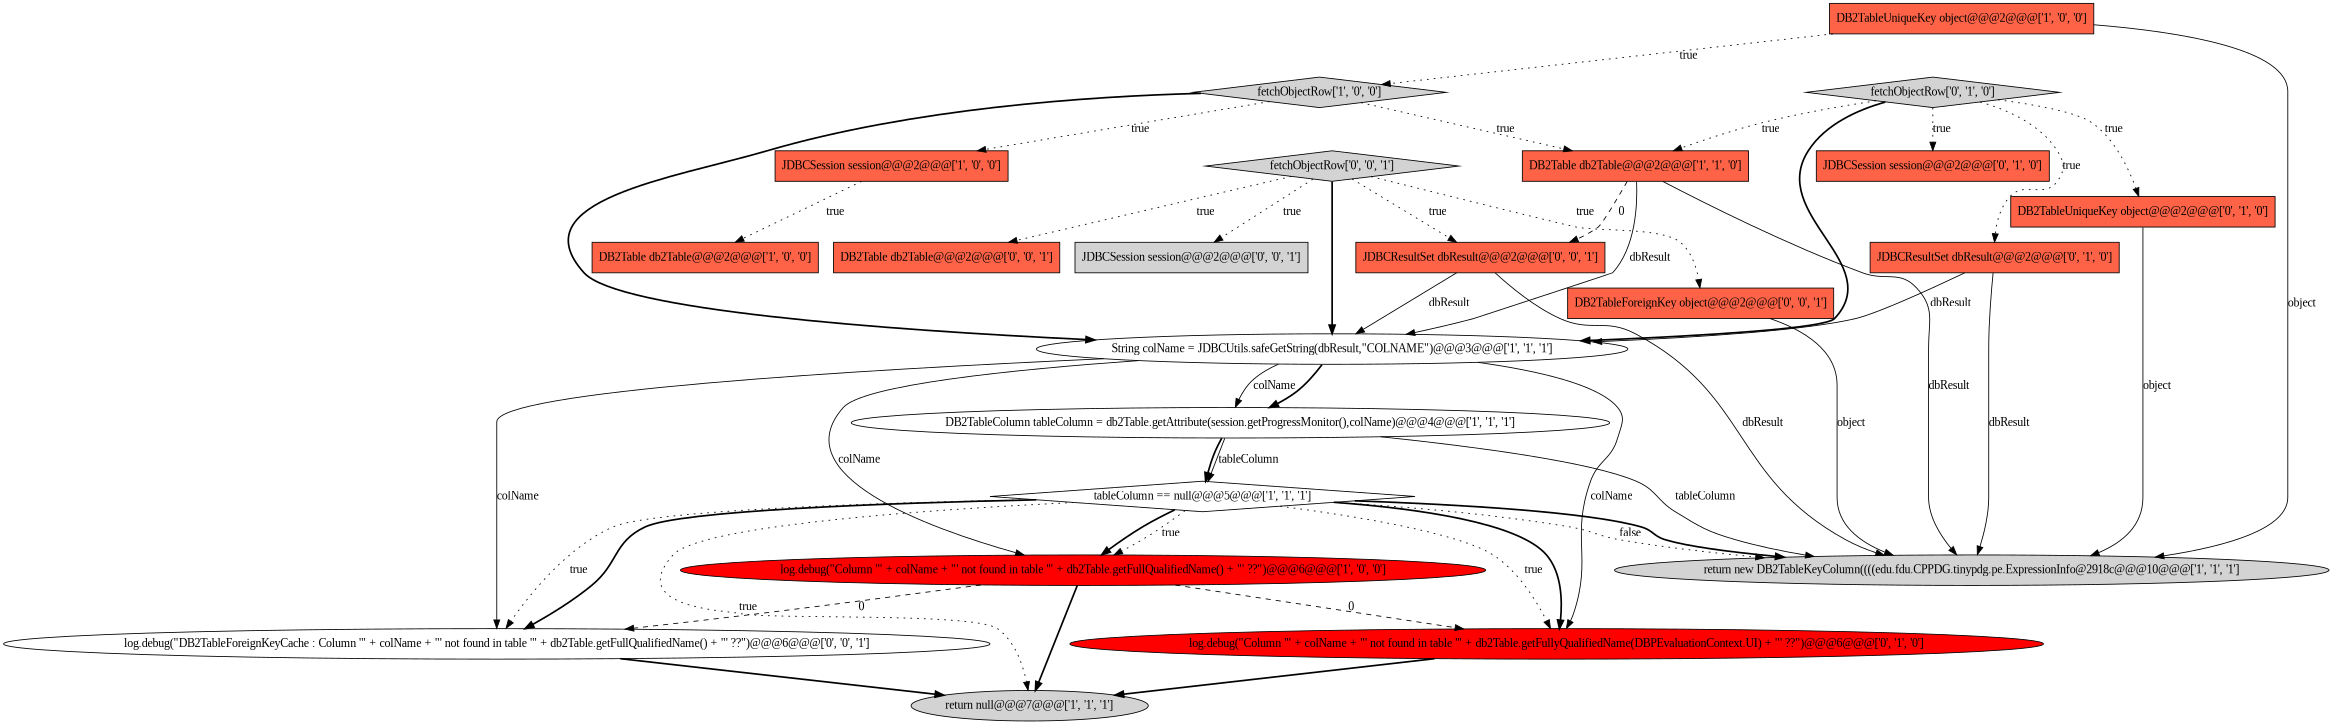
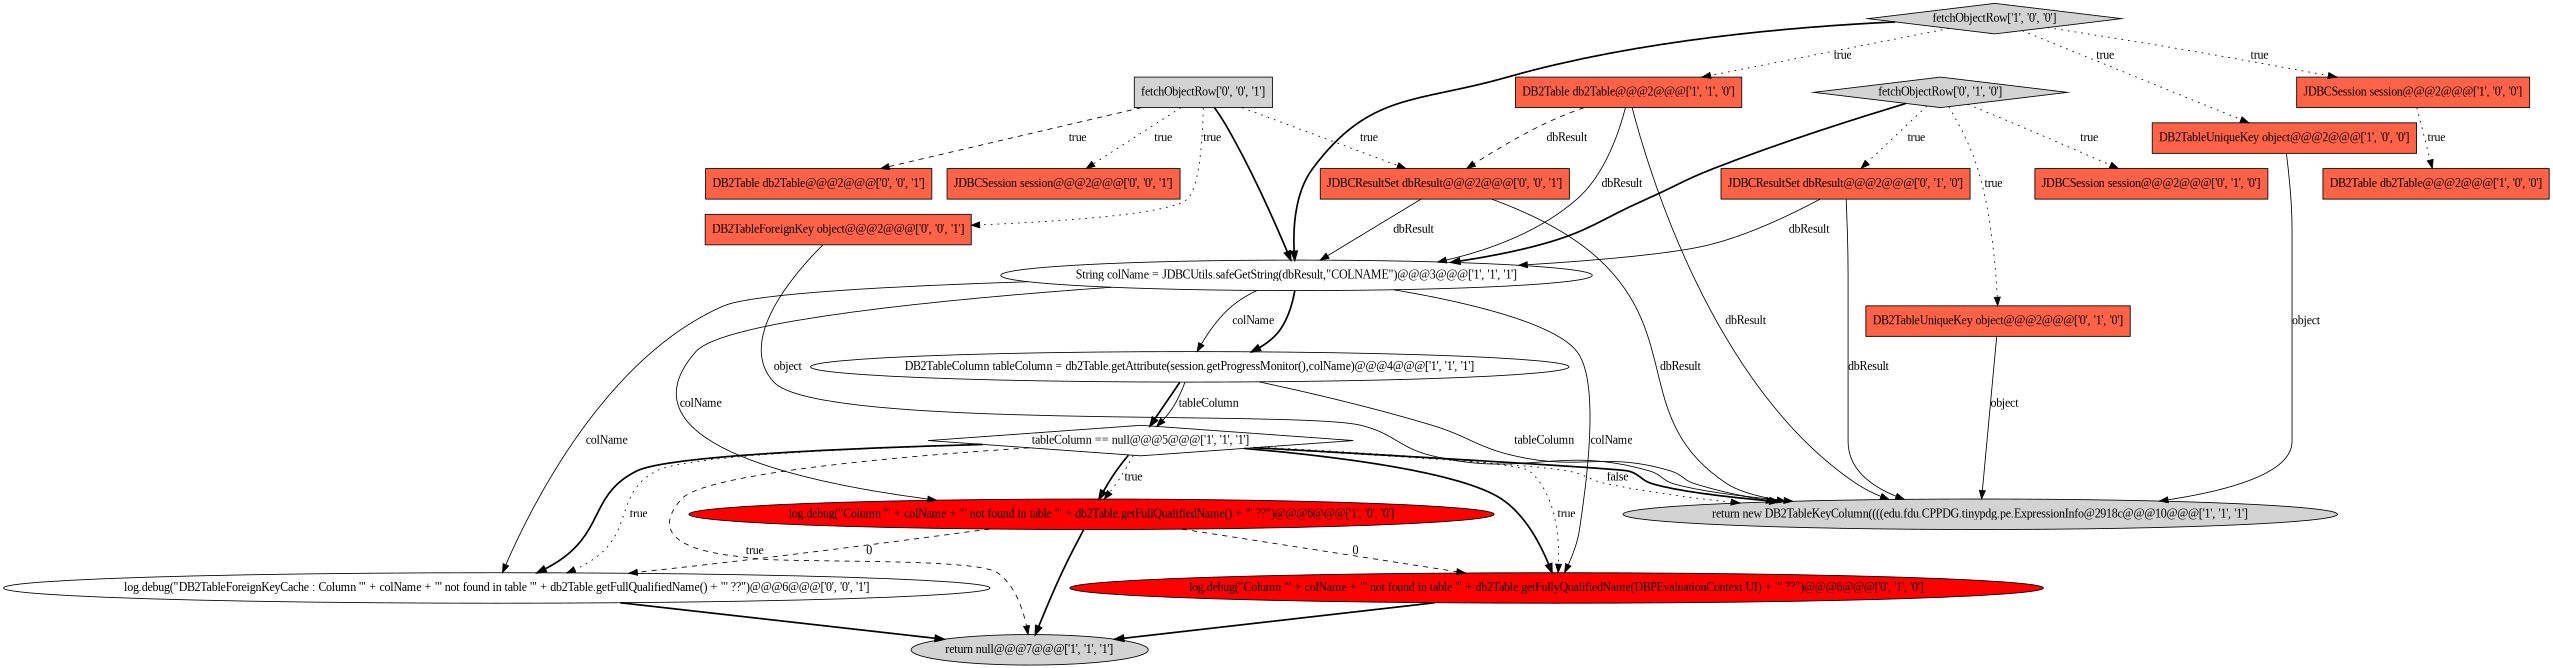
  digraph {
    fontname="Liberation Serif"
    node [fillcolor=tomato fontname="Liberation Serif" shape=box style=filled]
    edge [fontname="Liberation Serif" style=dotted]
    n1 [label="DB2TableForeignKey object@@@2@@@['0', '0', '1']"]
    n2 [fillcolor=lightgray label="return new DB2TableKeyColumn((((edu.fdu.CPPDG.tinypdg.pe.ExpressionInfo@2918c@@@10@@@['1', '1', '1']" shape=ellipse]
    n3 [fillcolor=red label="log.debug(\"Column '\" + colName + \"' not found in table '\" + db2Table.getFullyQualifiedName(DBPEvaluationContext.UI) + \"' ??\")@@@6@@@['0', '1', '0']" shape=ellipse]
    n4 [fillcolor=lightgray label="return null@@@7@@@['1', '1', '1']" shape=ellipse]
-   n5 [fillcolor=lightgray label="fetchObjectRow['0', '0', '1']" shape=diamond]
+   n5 [fillcolor=lightgray label="fetchObjectRow['0', '0', '1']"]
    n6 [label="DB2Table db2Table@@@2@@@['0', '0', '1']"]
    n7 [fillcolor=white label="String colName = JDBCUtils.safeGetString(dbResult,\"COLNAME\")@@@3@@@['1', '1', '1']" shape=ellipse]
-   n8 [fillcolor=lightgray label="JDBCSession session@@@2@@@['0', '0', '1']"]
+   n8 [label="JDBCSession session@@@2@@@['0', '0', '1']"]
    n9 [label="JDBCResultSet dbResult@@@2@@@['0', '0', '1']"]
    n10 [fillcolor=white label="DB2TableColumn tableColumn = db2Table.getAttribute(session.getProgressMonitor(),colName)@@@4@@@['1', '1', '1']" shape=ellipse]
    n11 [fillcolor=red label="log.debug(\"Column '\" + colName + \"' not found in table '\" + db2Table.getFullQualifiedName() + \"' ??\")@@@6@@@['1', '0', '0']" shape=ellipse]
    n12 [fillcolor=white label="log.debug(\"DB2TableForeignKeyCache : Column '\" + colName + \"' not found in table '\" + db2Table.getFullQualifiedName() + \"' ??\")@@@6@@@['0', '0', '1']" shape=ellipse]
    n13 [fillcolor=white label="tableColumn == null@@@5@@@['1', '1', '1']" shape=diamond]
    n14 [label="JDBCSession session@@@2@@@['1', '0', '0']"]
    n15 [label="DB2Table db2Table@@@2@@@['1', '0', '0']"]
    n16 [label="DB2Table db2Table@@@2@@@['1', '1', '0']"]
    n17 [fillcolor=lightgray label="fetchObjectRow['1', '0', '0']" shape=diamond]
    n18 [label="DB2TableUniqueKey object@@@2@@@['1', '0', '0']"]
    n19 [label="JDBCSession session@@@2@@@['0', '1', '0']"]
    n20 [fillcolor=lightgray label="fetchObjectRow['0', '1', '0']" shape=diamond]
    n21 [label="JDBCResultSet dbResult@@@2@@@['0', '1', '0']"]
    n22 [label="DB2TableUniqueKey object@@@2@@@['0', '1', '0']"]
    n1 -> n2 [label=object style=solid]
    n3 -> n4 [style=bold]
    n5 -> n1 [label=true]
-   n5 -> n6 [label=true]
+   n5 -> n6 [label=true style=dashed]
    n5 -> n7 [style=bold]
    n5 -> n8 [label=true]
    n5 -> n9 [label=true]
    n7 -> n3 [label=colName style=solid]
    n7 -> n10 [label=colName style=solid]
    n7 -> n10 [style=bold]
    n7 -> n11 [label=colName style=solid]
    n7 -> n12 [label=colName style=solid]
    n9 -> n2 [label=dbResult style=solid]
    n9 -> n7 [label=dbResult style=solid]
    n10 -> n2 [label=tableColumn style=solid]
    n10 -> n13 [style=bold]
    n10 -> n13 [label=tableColumn style=solid]
    n11 -> n3 [label=0 style=dashed]
    n11 -> n4 [style=bold]
    n11 -> n12 [label=0 style=dashed]
    n12 -> n4 [style=bold]
    n13 -> n2 [label=false]
    n13 -> n2 [style=bold]
    n13 -> n3 [label=true]
    n13 -> n3 [style=bold]
-   n13 -> n4 [label=true]
+   n13 -> n4 [label=true style=dashed]
    n13 -> n11 [style=bold]
    n13 -> n11 [label=true]
    n13 -> n12 [label=true]
    n13 -> n12 [style=bold]
    n14 -> n15 [label=true]
    n16 -> n2 [label=dbResult style=solid]
    n16 -> n7 [label=dbResult style=solid]
-   n16 -> n9 [label=0 style=dashed]
+   n16 -> n9 [label=dbResult style=dashed]
    n17 -> n7 [style=bold]
    n17 -> n14 [label=true]
    n17 -> n16 [label=true]
-   n18 -> n17 [label=true]
+   n17 -> n18 [label=true]
    n18 -> n2 [label=object style=solid]
    n20 -> n7 [style=bold]
-   n20 -> n16 [label=true]
    n20 -> n19 [label=true]
    n20 -> n21 [label=true]
    n20 -> n22 [label=true]
    n21 -> n2 [label=dbResult style=solid]
    n21 -> n7 [label=dbResult style=solid]
    n22 -> n2 [label=object style=solid]
  }
